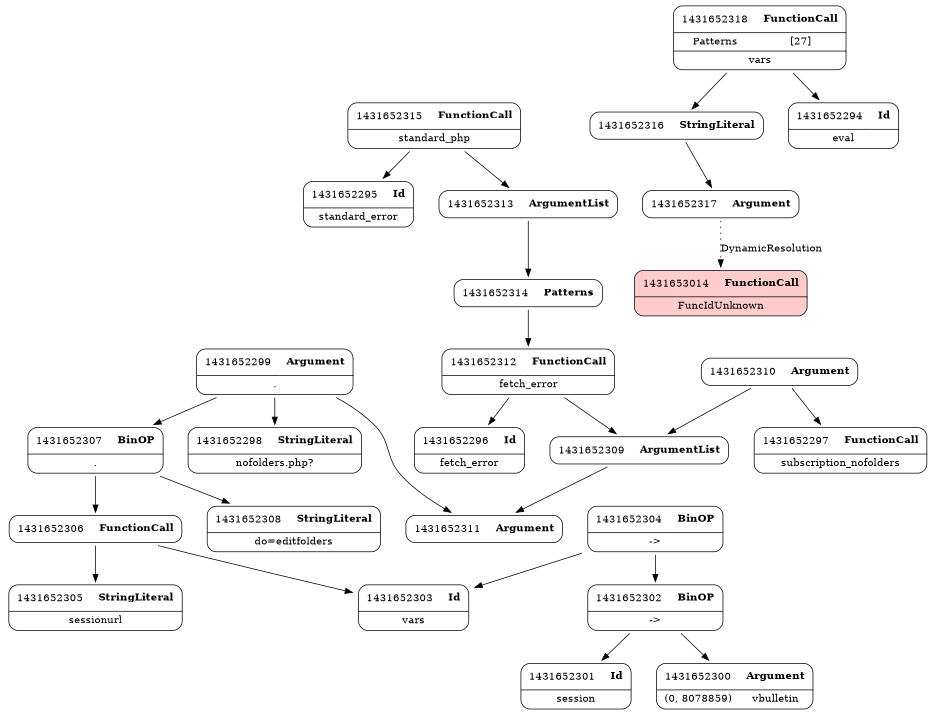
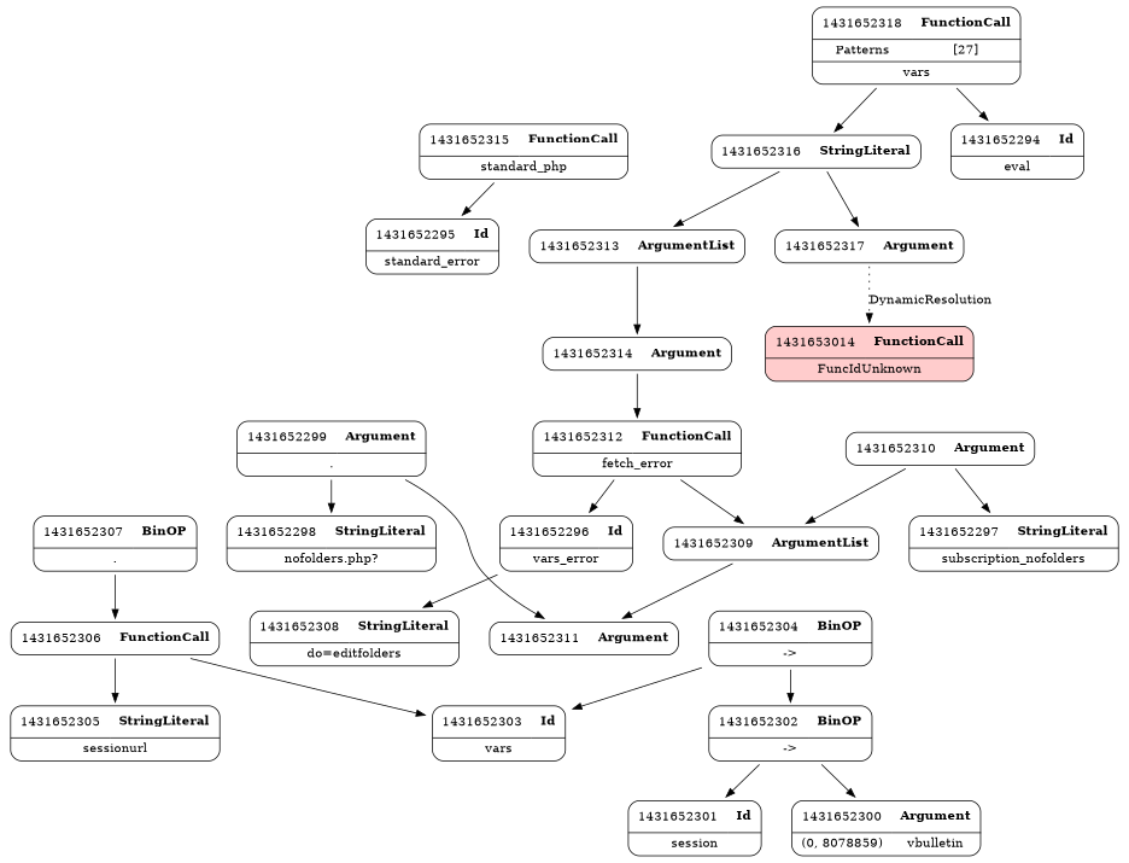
  digraph {
    node [shape=none]
    edge [weight=2]
    n1 [label=<<TABLE border='1' cellspacing='0' cellpadding='10' style='rounded' ><TR><TD border='0'>1431652309</TD><TD border='0'><B>ArgumentList</B></TD></TR></TABLE>>]
    n2 [label=<<TABLE border='1' cellspacing='0' cellpadding='10' style='rounded' ><TR><TD border='0'>1431652311</TD><TD border='0'><B>Argument</B></TD></TR></TABLE>>]
    n3 [label=<<TABLE border='1' cellspacing='0' cellpadding='10' style='rounded' ><TR><TD border='0'>1431652310</TD><TD border='0'><B>Argument</B></TD></TR></TABLE>>]
-   n4 [label=<<TABLE border='1' cellspacing='0' cellpadding='10' style='rounded' ><TR><TD border='0'>1431652297</TD><TD border='0'><B>FunctionCall</B></TD></TR><HR/><TR><TD border='0' cellpadding='5' colspan='2'>subscription_nofolders</TD></TR></TABLE>>]
+   n4 [label=<<TABLE border='1' cellspacing='0' cellpadding='10' style='rounded' ><TR><TD border='0'>1431652297</TD><TD border='0'><B>StringLiteral</B></TD></TR><HR/><TR><TD border='0' cellpadding='5' colspan='2'>subscription_nofolders</TD></TR></TABLE>>]
    n5 [label=<<TABLE border='1' cellspacing='0' cellpadding='10' style='rounded' ><TR><TD border='0'>1431652299</TD><TD border='0'><B>Argument</B></TD></TR><HR/><TR><TD border='0' cellpadding='5' colspan='2'>.</TD></TR></TABLE>>]
    n6 [label=<<TABLE border='1' cellspacing='0' cellpadding='10' style='rounded' ><TR><TD border='0'>1431652307</TD><TD border='0'><B>BinOP</B></TD></TR><HR/><TR><TD border='0' cellpadding='5' colspan='2'>.</TD></TR></TABLE>>]
    n7 [label=<<TABLE border='1' cellspacing='0' cellpadding='10' style='rounded' ><TR><TD border='0'>1431652298</TD><TD border='0'><B>StringLiteral</B></TD></TR><HR/><TR><TD border='0' cellpadding='5' colspan='2'>nofolders.php?</TD></TR></TABLE>>]
    n8 [label=<<TABLE border='1' cellspacing='0' cellpadding='10' style='rounded' ><TR><TD border='0'>1431652308</TD><TD border='0'><B>StringLiteral</B></TD></TR><HR/><TR><TD border='0' cellpadding='5' colspan='2'>do=editfolders</TD></TR></TABLE>>]
    n9 [label=<<TABLE border='1' cellspacing='0' cellpadding='10' style='rounded' ><TR><TD border='0'>1431652306</TD><TD border='0'><B>FunctionCall</B></TD></TR></TABLE>>]
    n10 [label=<<TABLE border='1' cellspacing='0' cellpadding='10' style='rounded' bgcolor='#FFCCCC' ><TR><TD border='0'>1431653014</TD><TD border='0'><B>FunctionCall</B></TD></TR><HR/><TR><TD border='0' cellpadding='5' colspan='2'>FuncIdUnknown</TD></TR></TABLE>>]
    n11 [label=<<TABLE border='1' cellspacing='0' cellpadding='10' style='rounded' ><TR><TD border='0'>1431652305</TD><TD border='0'><B>StringLiteral</B></TD></TR><HR/><TR><TD border='0' cellpadding='5' colspan='2'>sessionurl</TD></TR></TABLE>>]
    n12 [label=<<TABLE border='1' cellspacing='0' cellpadding='10' style='rounded' ><TR><TD border='0'>1431652304</TD><TD border='0'><B>BinOP</B></TD></TR><HR/><TR><TD border='0' cellpadding='5' colspan='2'>-&gt;</TD></TR></TABLE>>]
    n13 [label=<<TABLE border='1' cellspacing='0' cellpadding='10' style='rounded' ><TR><TD border='0'>1431652302</TD><TD border='0'><B>BinOP</B></TD></TR><HR/><TR><TD border='0' cellpadding='5' colspan='2'>-&gt;</TD></TR></TABLE>>]
    n14 [label=<<TABLE border='1' cellspacing='0' cellpadding='10' style='rounded' ><TR><TD border='0'>1431652303</TD><TD border='0'><B>Id</B></TD></TR><HR/><TR><TD border='0' cellpadding='5' colspan='2'>vars</TD></TR></TABLE>>]
    n15 [label=<<TABLE border='1' cellspacing='0' cellpadding='10' style='rounded' ><TR><TD border='0'>1431652301</TD><TD border='0'><B>Id</B></TD></TR><HR/><TR><TD border='0' cellpadding='5' colspan='2'>session</TD></TR></TABLE>>]
    n16 [label=<<TABLE border='1' cellspacing='0' cellpadding='10' style='rounded' ><TR><TD border='0'>1431652300</TD><TD border='0'><B>Argument</B></TD></TR><HR/><TR><TD border='0' cellpadding='5'>(0, 8078859)</TD><TD border='0' cellpadding='5'>vbulletin</TD></TR></TABLE>>]
    n17 [label=<<TABLE border='1' cellspacing='0' cellpadding='10' style='rounded' ><TR><TD border='0'>1431652317</TD><TD border='0'><B>Argument</B></TD></TR></TABLE>>]
    n18 [label=<<TABLE border='1' cellspacing='0' cellpadding='10' style='rounded' ><TR><TD border='0'>1431652315</TD><TD border='0'><B>FunctionCall</B></TD></TR><HR/><TR><TD border='0' cellpadding='5' colspan='2'>standard_php</TD></TR></TABLE>>]
    n19 [label=<<TABLE border='1' cellspacing='0' cellpadding='10' style='rounded' ><TR><TD border='0'>1431652313</TD><TD border='0'><B>ArgumentList</B></TD></TR></TABLE>>]
    n20 [label=<<TABLE border='1' cellspacing='0' cellpadding='10' style='rounded' ><TR><TD border='0'>1431652295</TD><TD border='0'><B>Id</B></TD></TR><HR/><TR><TD border='0' cellpadding='5' colspan='2'>standard_error</TD></TR></TABLE>>]
-   n21 [label=<<TABLE border='1' cellspacing='0' cellpadding='10' style='rounded' ><TR><TD border='0'>1431652314</TD><TD border='0'><B>Patterns</B></TD></TR></TABLE>>]
+   n21 [label=<<TABLE border='1' cellspacing='0' cellpadding='10' style='rounded' ><TR><TD border='0'>1431652314</TD><TD border='0'><B>Argument</B></TD></TR></TABLE>>]
    n22 [label=<<TABLE border='1' cellspacing='0' cellpadding='10' style='rounded' ><TR><TD border='0'>1431652316</TD><TD border='0'><B>StringLiteral</B></TD></TR></TABLE>>]
    n23 [label=<<TABLE border='1' cellspacing='0' cellpadding='10' style='rounded' ><TR><TD border='0'>1431652318</TD><TD border='0'><B>FunctionCall</B></TD></TR><HR/><TR><TD border='0' cellpadding='5'>Patterns</TD><TD border='0' cellpadding='5'>[27]</TD></TR><HR/><TR><TD border='0' cellpadding='5' colspan='2'>vars</TD></TR></TABLE>>]
    n24 [label=<<TABLE border='1' cellspacing='0' cellpadding='10' style='rounded' ><TR><TD border='0'>1431652294</TD><TD border='0'><B>Id</B></TD></TR><HR/><TR><TD border='0' cellpadding='5' colspan='2'>eval</TD></TR></TABLE>>]
    n25 [label=<<TABLE border='1' cellspacing='0' cellpadding='10' style='rounded' ><TR><TD border='0'>1431652312</TD><TD border='0'><B>FunctionCall</B></TD></TR><HR/><TR><TD border='0' cellpadding='5' colspan='2'>fetch_error</TD></TR></TABLE>>]
-   n26 [label=<<TABLE border='1' cellspacing='0' cellpadding='10' style='rounded' ><TR><TD border='0'>1431652296</TD><TD border='0'><B>Id</B></TD></TR><HR/><TR><TD border='0' cellpadding='5' colspan='2'>fetch_error</TD></TR></TABLE>>]
+   n26 [label=<<TABLE border='1' cellspacing='0' cellpadding='10' style='rounded' ><TR><TD border='0'>1431652296</TD><TD border='0'><B>Id</B></TD></TR><HR/><TR><TD border='0' cellpadding='5' colspan='2'>vars_error</TD></TR></TABLE>>]
    n1 -> n2
    n3 -> n1
    n3 -> n4
    n5 -> n2
-   n5 -> n6
    n5 -> n7
-   n6 -> n8
+   n26 -> n8
    n6 -> n9
    n9 -> n11
    n9 -> n14
    n12 -> n13
    n12 -> n14
    n13 -> n15
    n13 -> n16
    n17 -> n10 [label=DynamicResolution style=dotted weight=""]
-   n18 -> n19
+   n22 -> n19
    n18 -> n20
    n19 -> n21
    n21 -> n25
    n22 -> n17
    n23 -> n22
    n23 -> n24
    n25 -> n1
    n25 -> n26
  }
